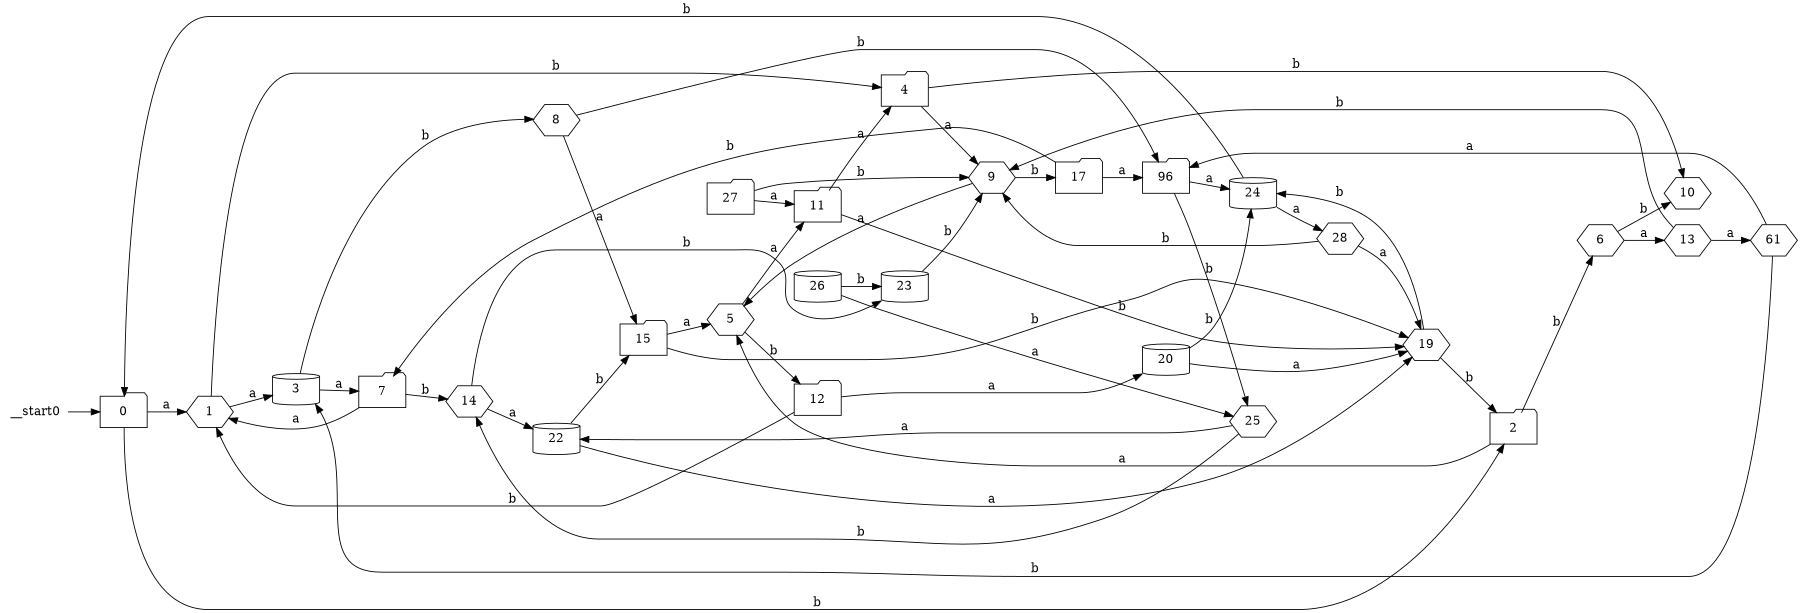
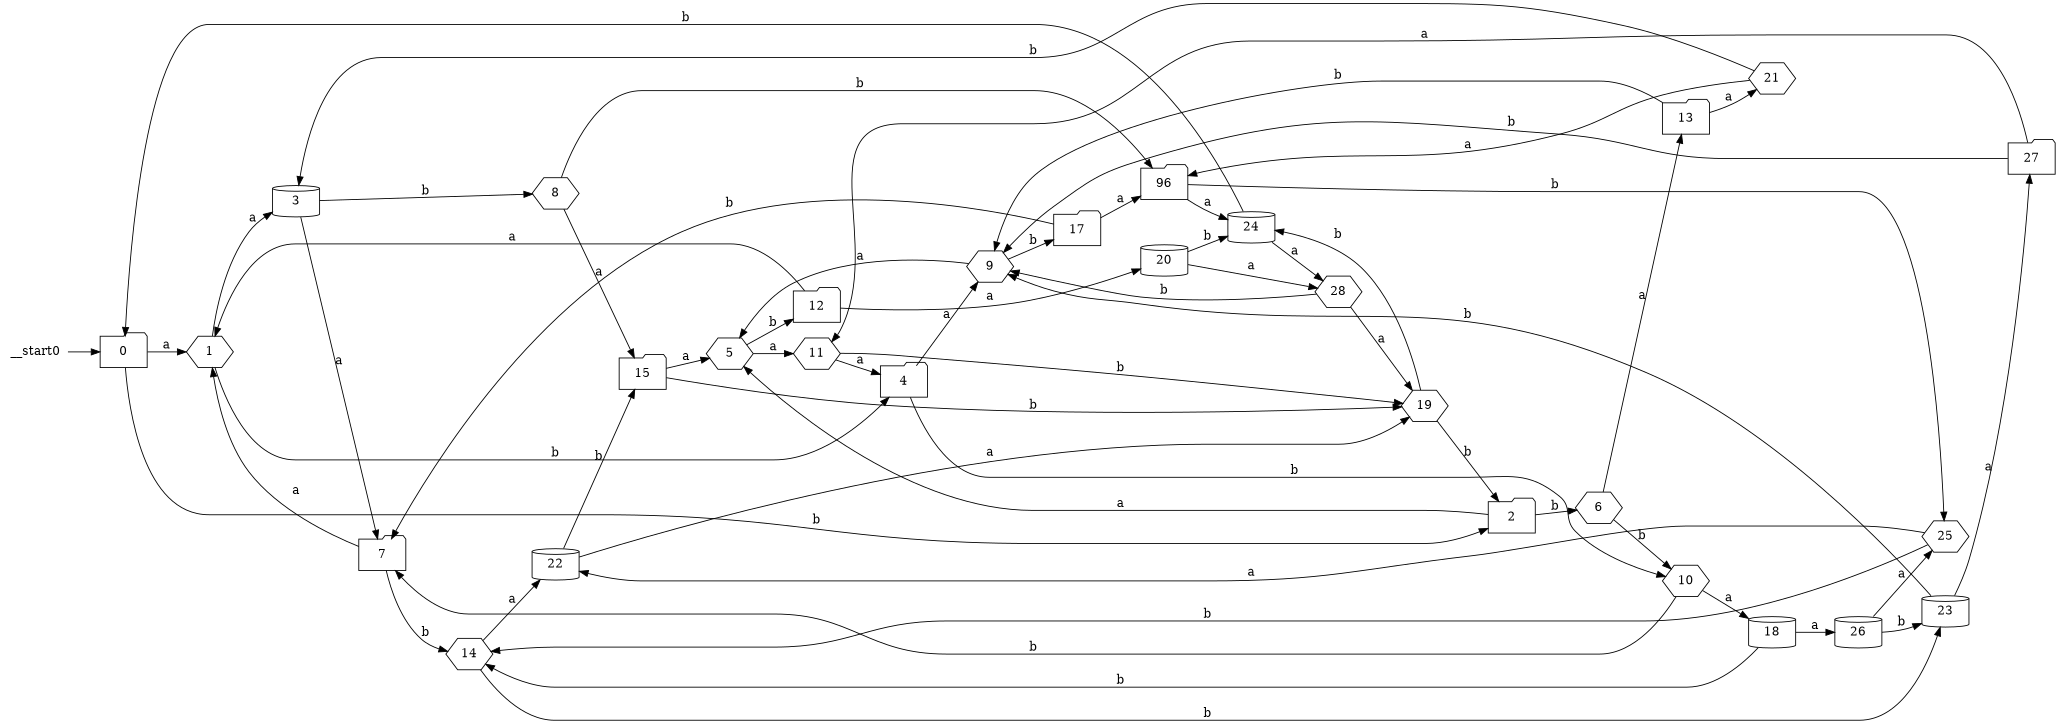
  digraph {
    rankdir=LR
    node [shape=hexagon]
    __start0 [shape=none]
    0 [shape=folder]
    1
    2 [shape=folder]
    3 [shape=cylinder]
    4 [shape=folder]
    5
    6
    7 [shape=folder]
    8
    9
    10
-   11 [shape=folder]
+   11
    12 [shape=folder]
-   13
+   13 [shape=folder]
    14
    15 [shape=folder]
    n18 [label=96 shape=folder]
    17 [shape=folder]
+   18 [shape=cylinder]
    19
    20 [shape=cylinder]
-   21 [label=61]
+   21
    22 [shape=cylinder]
    23 [shape=cylinder]
    24 [shape=cylinder]
    25
    26 [shape=cylinder]
    27 [shape=folder]
    28
    __start0 -> 0
    0 -> 1 [label=a]
    0 -> 2 [label=b]
    1 -> 3 [label=a]
    1 -> 4 [label=b]
    2 -> 5 [label=a]
    2 -> 6 [label=b]
    3 -> 7 [label=a]
    3 -> 8 [label=b]
    4 -> 9 [label=a]
    4 -> 10 [label=b]
    5 -> 11 [label=a]
    5 -> 12 [label=b]
    6 -> 10 [label=b]
    6 -> 13 [label=a]
    7 -> 1 [label=a]
    7 -> 14 [label=b]
    8 -> 15 [label=a]
    8 -> n18 [label=b]
    9 -> 5 [label=a]
    9 -> 17 [label=b]
+   10 -> 7 [label=b]
+   10 -> 18 [label=a]
    11 -> 4 [label=a]
    11 -> 19 [label=b]
-   12 -> 1 [label=b]
+   12 -> 1 [label=a]
    12 -> 20 [label=a]
    13 -> 9 [label=b]
    13 -> 21 [label=a]
    14 -> 22 [label=a]
    14 -> 23 [label=b]
    15 -> 5 [label=a]
    15 -> 19 [label=b]
    n18 -> 24 [label=a]
    n18 -> 25 [label=b]
    17 -> 7 [label=b]
    17 -> n18 [label=a]
+   18 -> 14 [label=b]
+   18 -> 26 [label=a]
    19 -> 2 [label=b]
    19 -> 24 [label=b]
-   20 -> 19 [label=a]
+   20 -> 28 [label=a]
    20 -> 24 [label=b]
    21 -> 3 [label=b]
    21 -> n18 [label=a]
    22 -> 15 [label=b]
    22 -> 19 [label=a]
    23 -> 9 [label=b]
+   23 -> 27 [label=a]
    24 -> 0 [label=b]
    24 -> 28 [label=a]
    25 -> 14 [label=b]
    25 -> 22 [label=a]
    26 -> 23 [label=b]
    26 -> 25 [label=a]
    27 -> 9 [label=b]
    27 -> 11 [label=a]
    28 -> 9 [label=b]
    28 -> 19 [label=a]
  }
